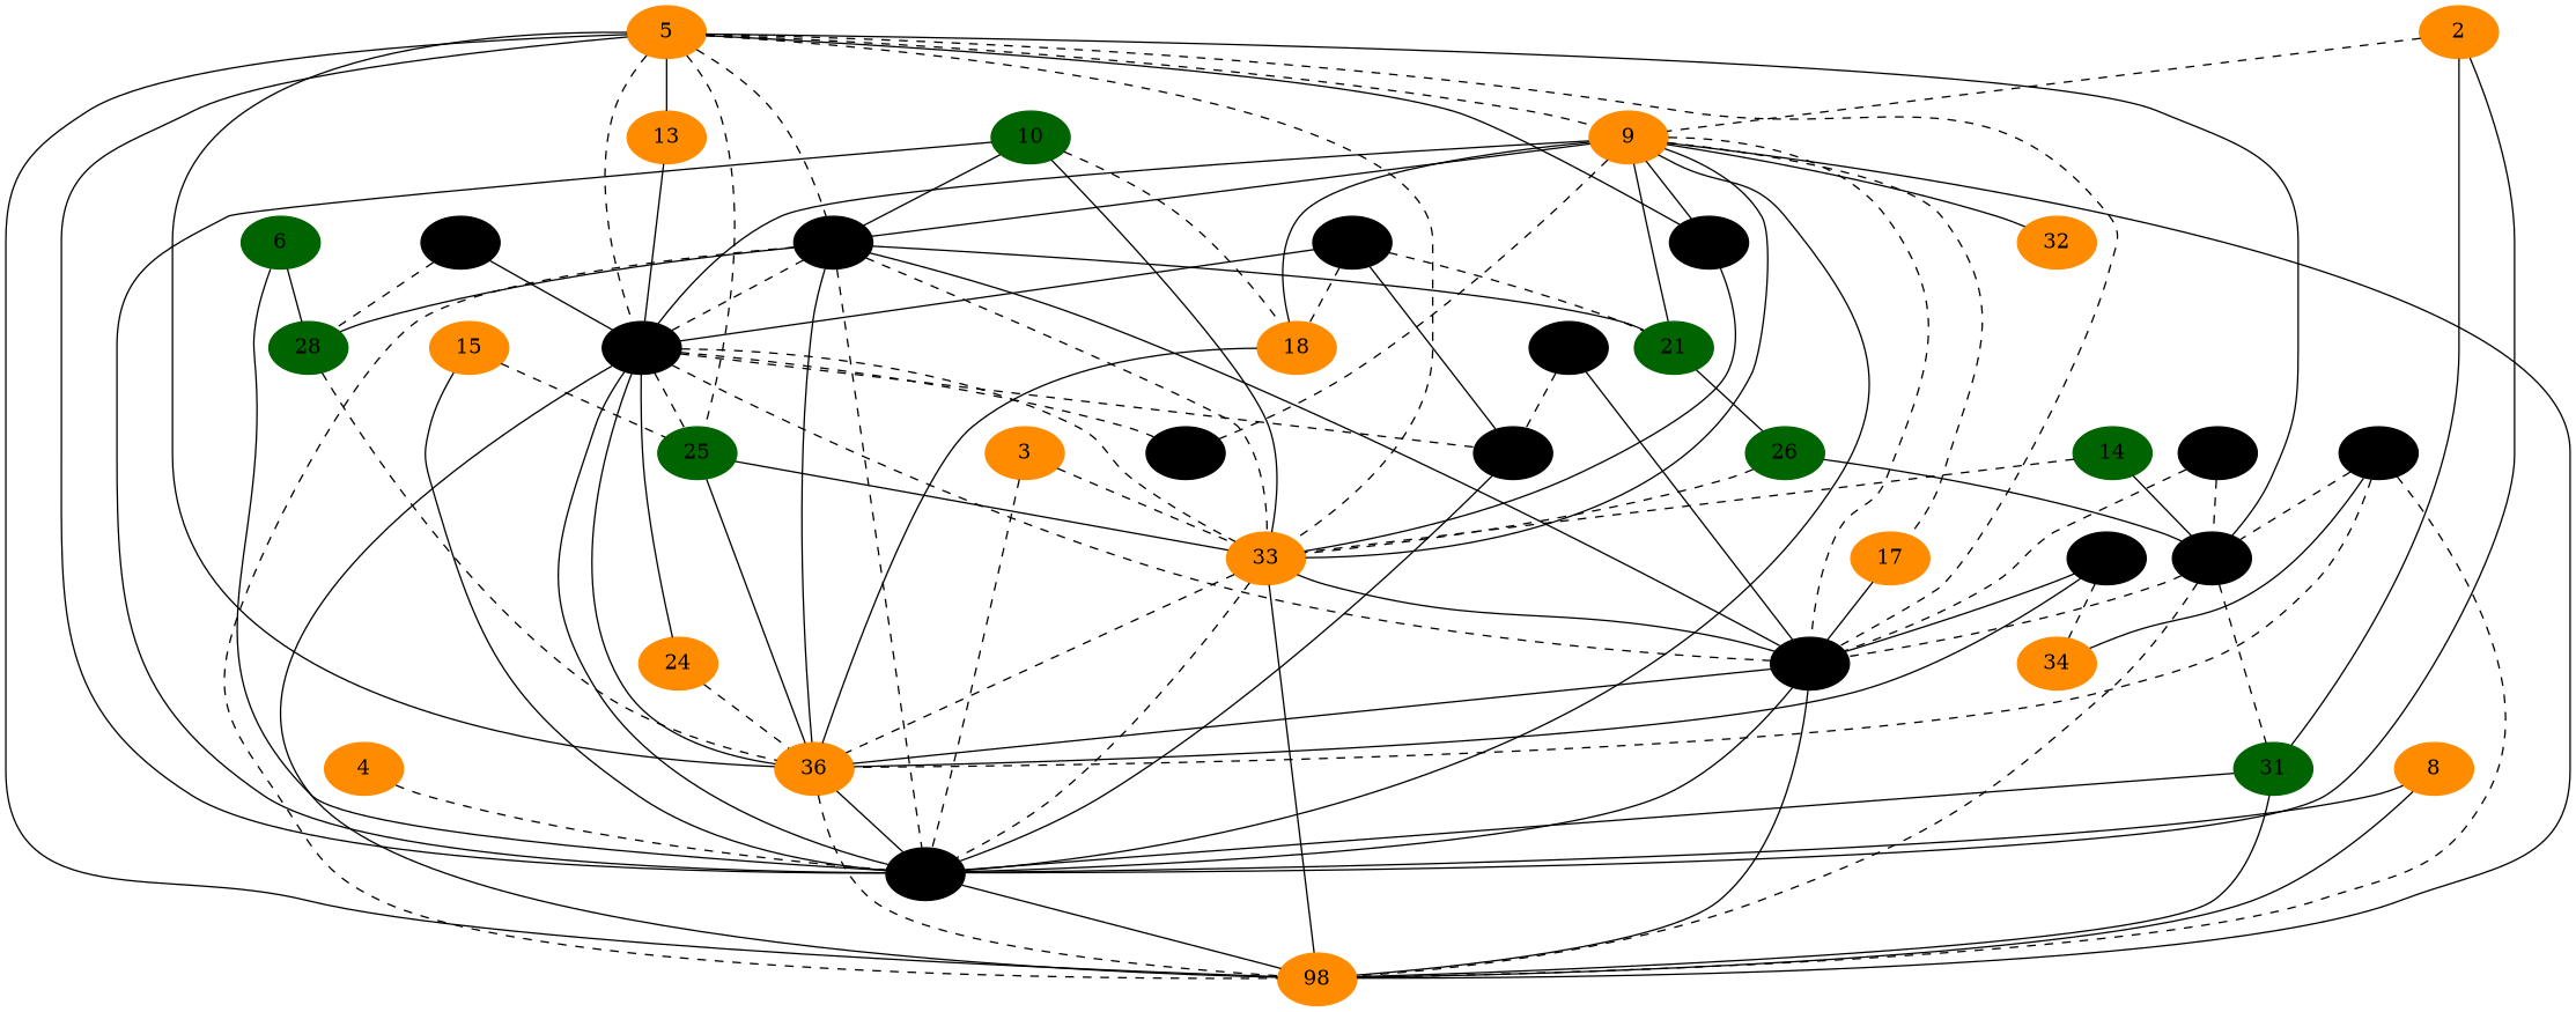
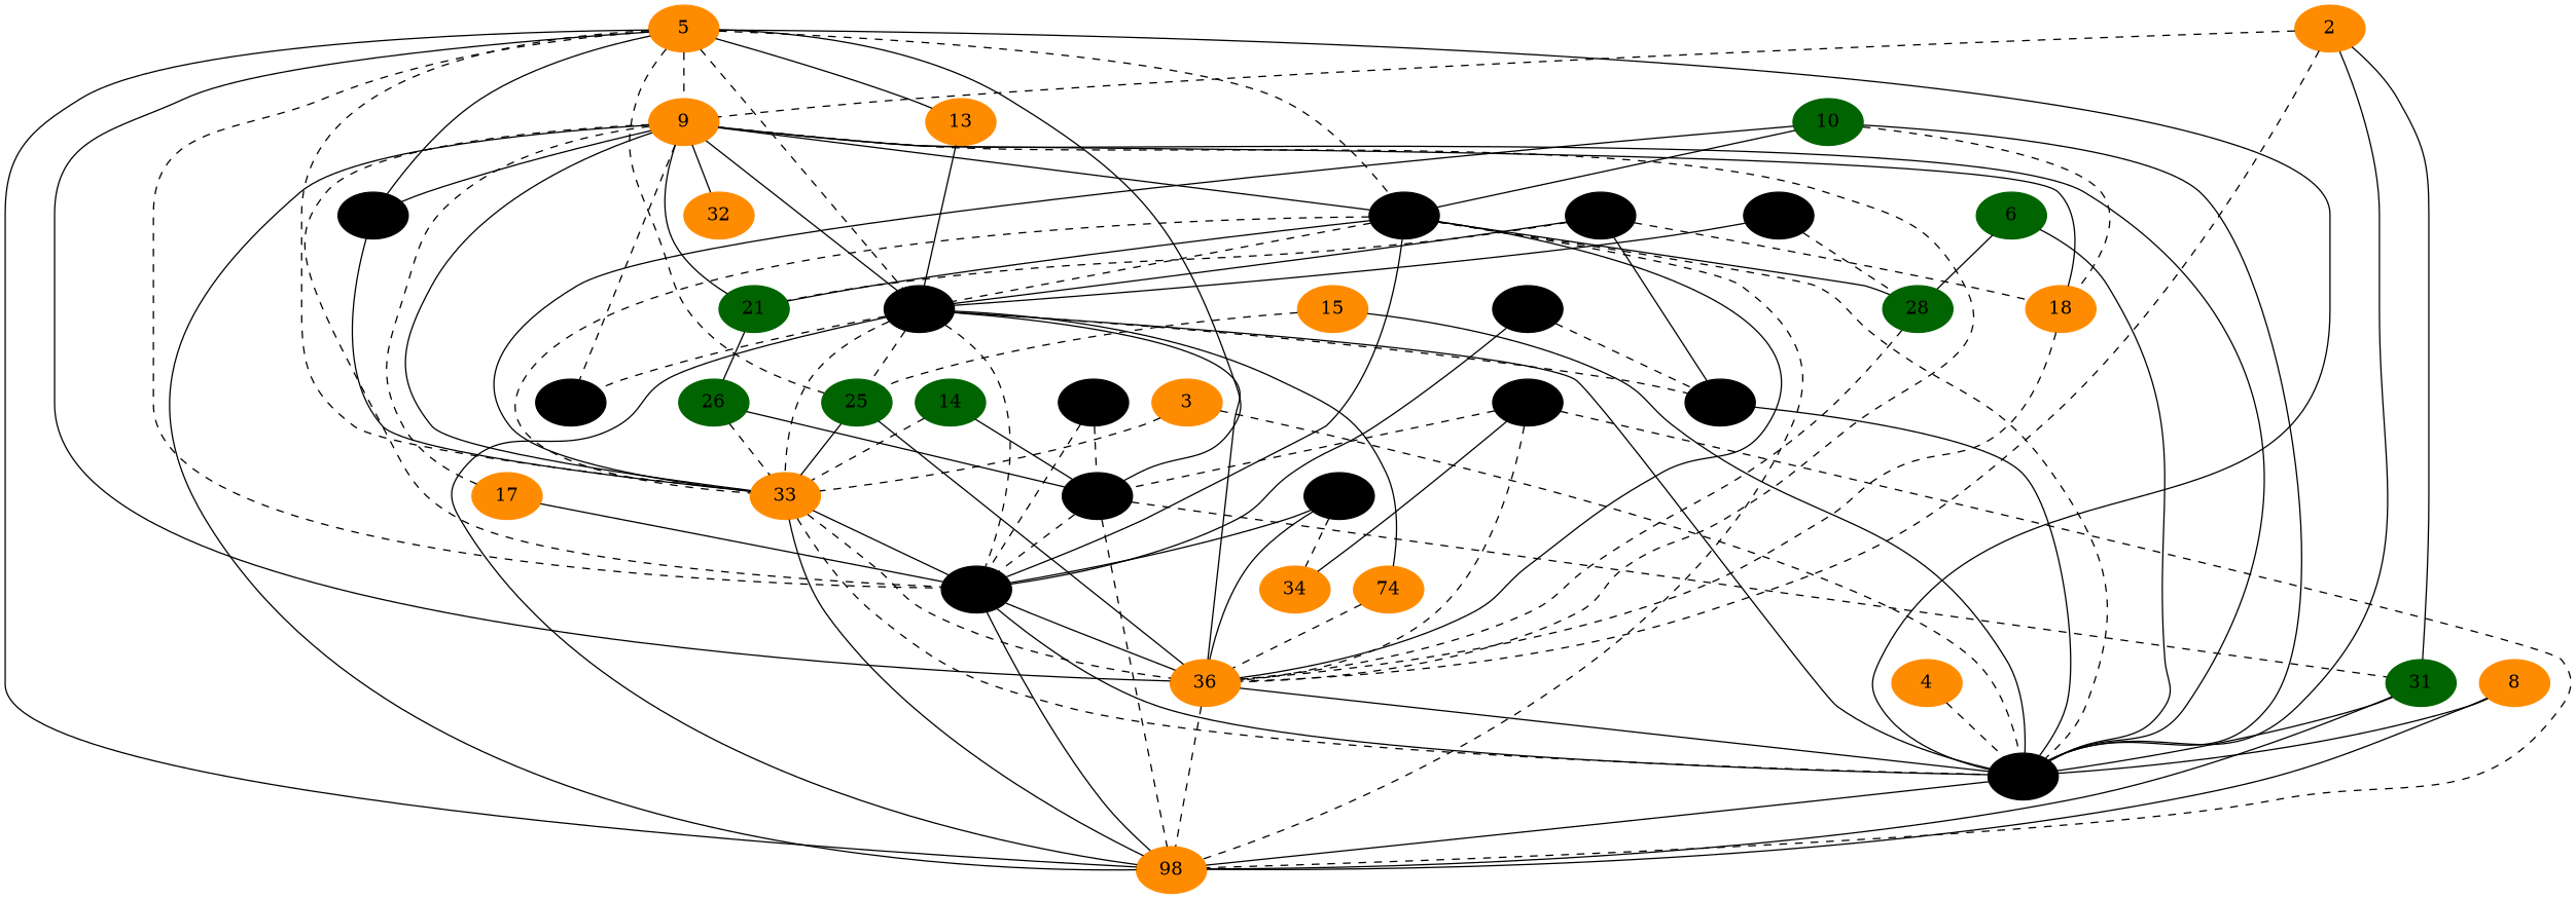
  graph {
    node [color=darkorange style=filled]
    edge [style=solid weight=1.0]
    1 [color=black]
    22 [color=black]
    28 [color=darkgreen]
    36
    37 [color=black]
    33
    25 [color=darkgreen]
    35 [color=black]
    n9 [label=98]
    29 [color=black]
    23 [color=black]
-   24
+   24 [label=74]
    2
    9
    31 [color=darkgreen]
    20 [color=black]
    27 [color=black]
    17
    18
    21 [color=darkgreen]
    32
    3
    4
    5
    13
    30 [color=black]
    6 [color=darkgreen]
    7 [color=black]
    34
    8
    26 [color=darkgreen]
    10 [color=darkgreen]
    11 [color=black]
    12 [color=black]
    14 [color=darkgreen]
    15
    16 [color=black]
    19 [color=black]
    1 -- 22
    1 -- 28 [style=dashed]
    22 -- 36
    22 -- 37
    22 -- 33 [style=dashed weight=2.0]
    22 -- 25 [style=dashed]
    22 -- 35 [style=dashed]
    22 -- n9
    22 -- 29 [style=dashed]
    22 -- 23 [style=dashed]
    22 -- 24
    28 -- 36 [style=dashed]
    36 -- 37
    36 -- n9 [style=dashed]
    37 -- n9 [weight=2.0]
    33 -- 36 [style=dashed]
    33 -- 37 [style=dashed]
    33 -- 35
    33 -- n9
    25 -- 36
    25 -- 33
    35 -- 36 [weight=2.0]
    35 -- 37
    35 -- n9 [weight=2.0]
    23 -- 37
    24 -- 36 [style=dashed]
+   2 -- 36 [style=dashed]
    2 -- 37
    2 -- 9 [style=dashed]
    2 -- 31
    9 -- 22 [weight=2.0]
+   9 -- 36 [style=dashed weight=2.0]
    9 -- 37
    9 -- 33
    9 -- 35 [style=dashed]
    9 -- n9
    9 -- 29 [style=dashed]
    9 -- 20
    9 -- 27
    9 -- 17 [style=dashed]
    9 -- 18
    9 -- 21
    9 -- 32
    31 -- 37
    31 -- n9
    20 -- 22 [style=dashed weight=2.0]
    20 -- 28
    20 -- 36
    20 -- 37 [style=dashed weight=2.0]
    20 -- 33 [style=dashed weight=2.0]
    20 -- 35
    20 -- n9 [style=dashed weight=3.0]
    20 -- 21
    27 -- 33
    17 -- 35
-   18 -- 36
+   18 -- 36 [style=dashed]
    21 -- 26
    3 -- 37 [style=dashed]
    3 -- 33 [style=dashed]
    4 -- 37 [style=dashed]
    5 -- 22 [style=dashed weight=3.0]
    5 -- 36 [weight=4.0]
    5 -- 37 [weight=3.0]
    5 -- 33 [style=dashed weight=2.0]
    5 -- 25 [style=dashed]
    5 -- 35 [style=dashed weight=2.0]
    5 -- n9 [weight=2.0]
    5 -- 9 [style=dashed weight=3.0]
    5 -- 20 [style=dashed weight=2.0]
    5 -- 27
    5 -- 13
    5 -- 30
    13 -- 22
    30 -- 35 [style=dashed]
    30 -- n9 [style=dashed weight=2.0]
    30 -- 31 [style=dashed]
    6 -- 28
    6 -- 37
    7 -- 36
    7 -- 35 [weight=2.0]
    7 -- 34 [style=dashed]
    8 -- 37
    8 -- n9
    26 -- 33 [style=dashed]
    26 -- 30
    10 -- 37
    10 -- 33
    10 -- 20
    10 -- 18 [style=dashed]
    11 -- 35
    11 -- 23 [style=dashed]
    12 -- 36 [style=dashed]
    12 -- n9 [style=dashed]
    12 -- 30 [style=dashed]
    12 -- 34
    14 -- 33 [style=dashed]
    14 -- 30
    15 -- 37 [weight=2.0]
    15 -- 25 [style=dashed]
    16 -- 22
    16 -- 23
    16 -- 18 [style=dashed]
    16 -- 21 [style=dashed]
    19 -- 35 [style=dashed weight=2.0]
    19 -- 30 [style=dashed]
  }
